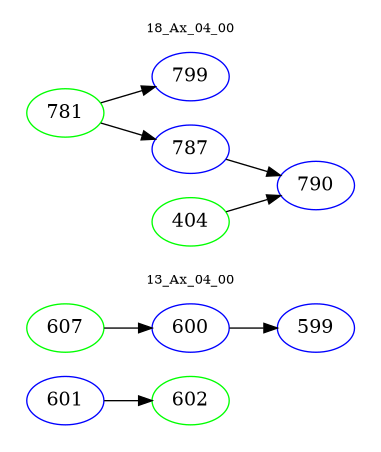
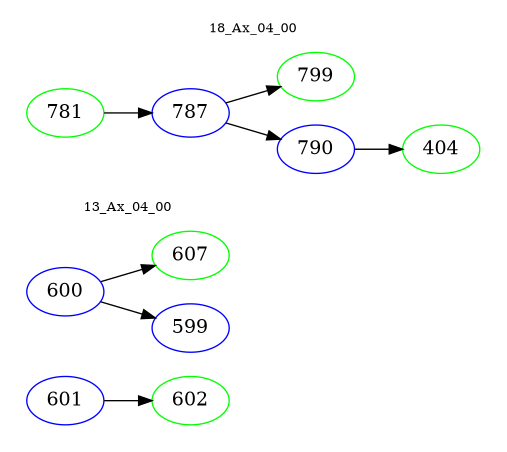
  digraph {
    rankdir=LR
    node [color=blue]
    edge [color=black]
    n1 [label=600]
    n2 [label=599]
    n3 [color=green label=607]
    n4 [label=601]
    n5 [color=green label=602]
    n6 [label=787]
    n7 [color=green label=781]
    n8 [label=790]
-   n9 [label=799]
+   n9 [color=green label=799]
    n10 [color=green label=404]
    subgraph cluster_1 {
      color=white
      fontsize=10
      label="13_Ax_04_00"
      n1
      n2
      n3
      n4
      n5
    }
    subgraph cluster_2 {
      color=white
      fontsize=10
      label="18_Ax_04_00"
      n6
      n7
      n8
      n9
      n10
    }
    n1 -> n2
-   n3 -> n1
+   n1 -> n3
    n4 -> n5
    n6 -> n8
-   n7 -> n9
+   n6 -> n9
    n7 -> n6
-   n10 -> n8
+   n8 -> n10
  }
